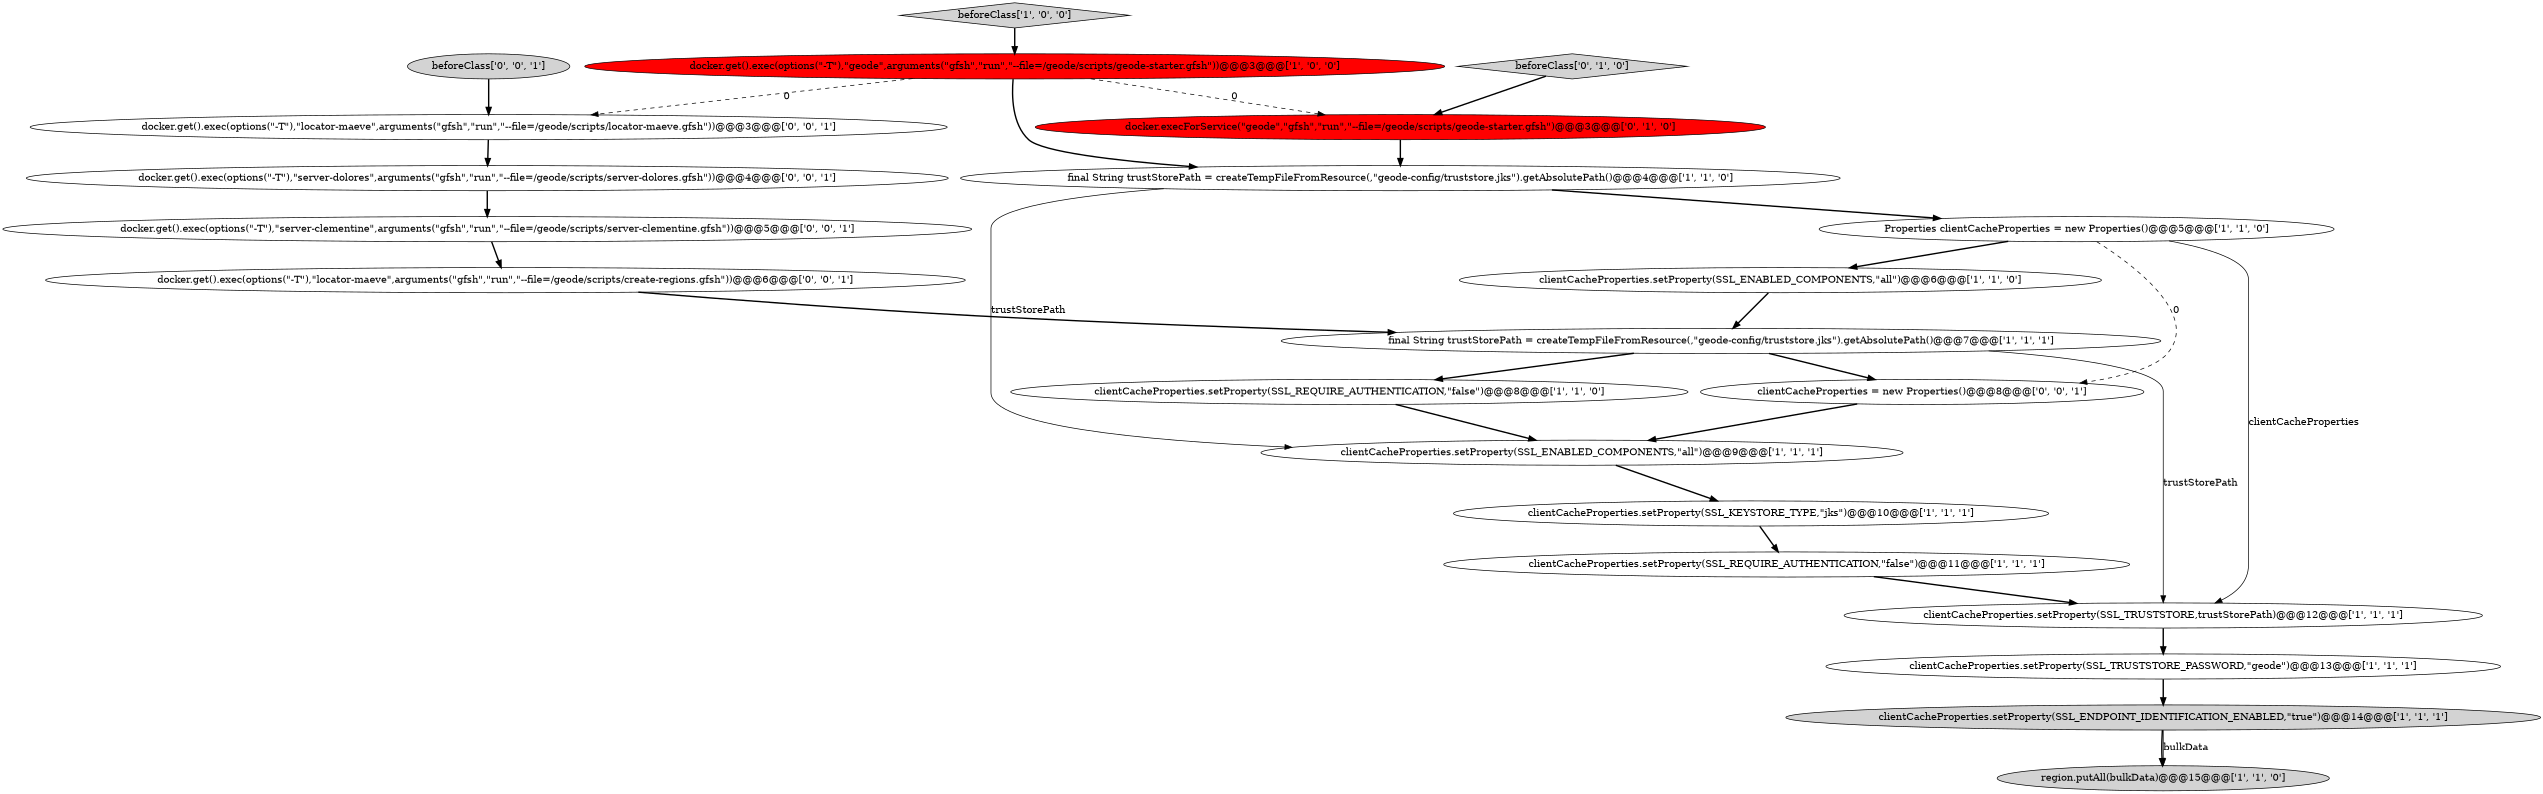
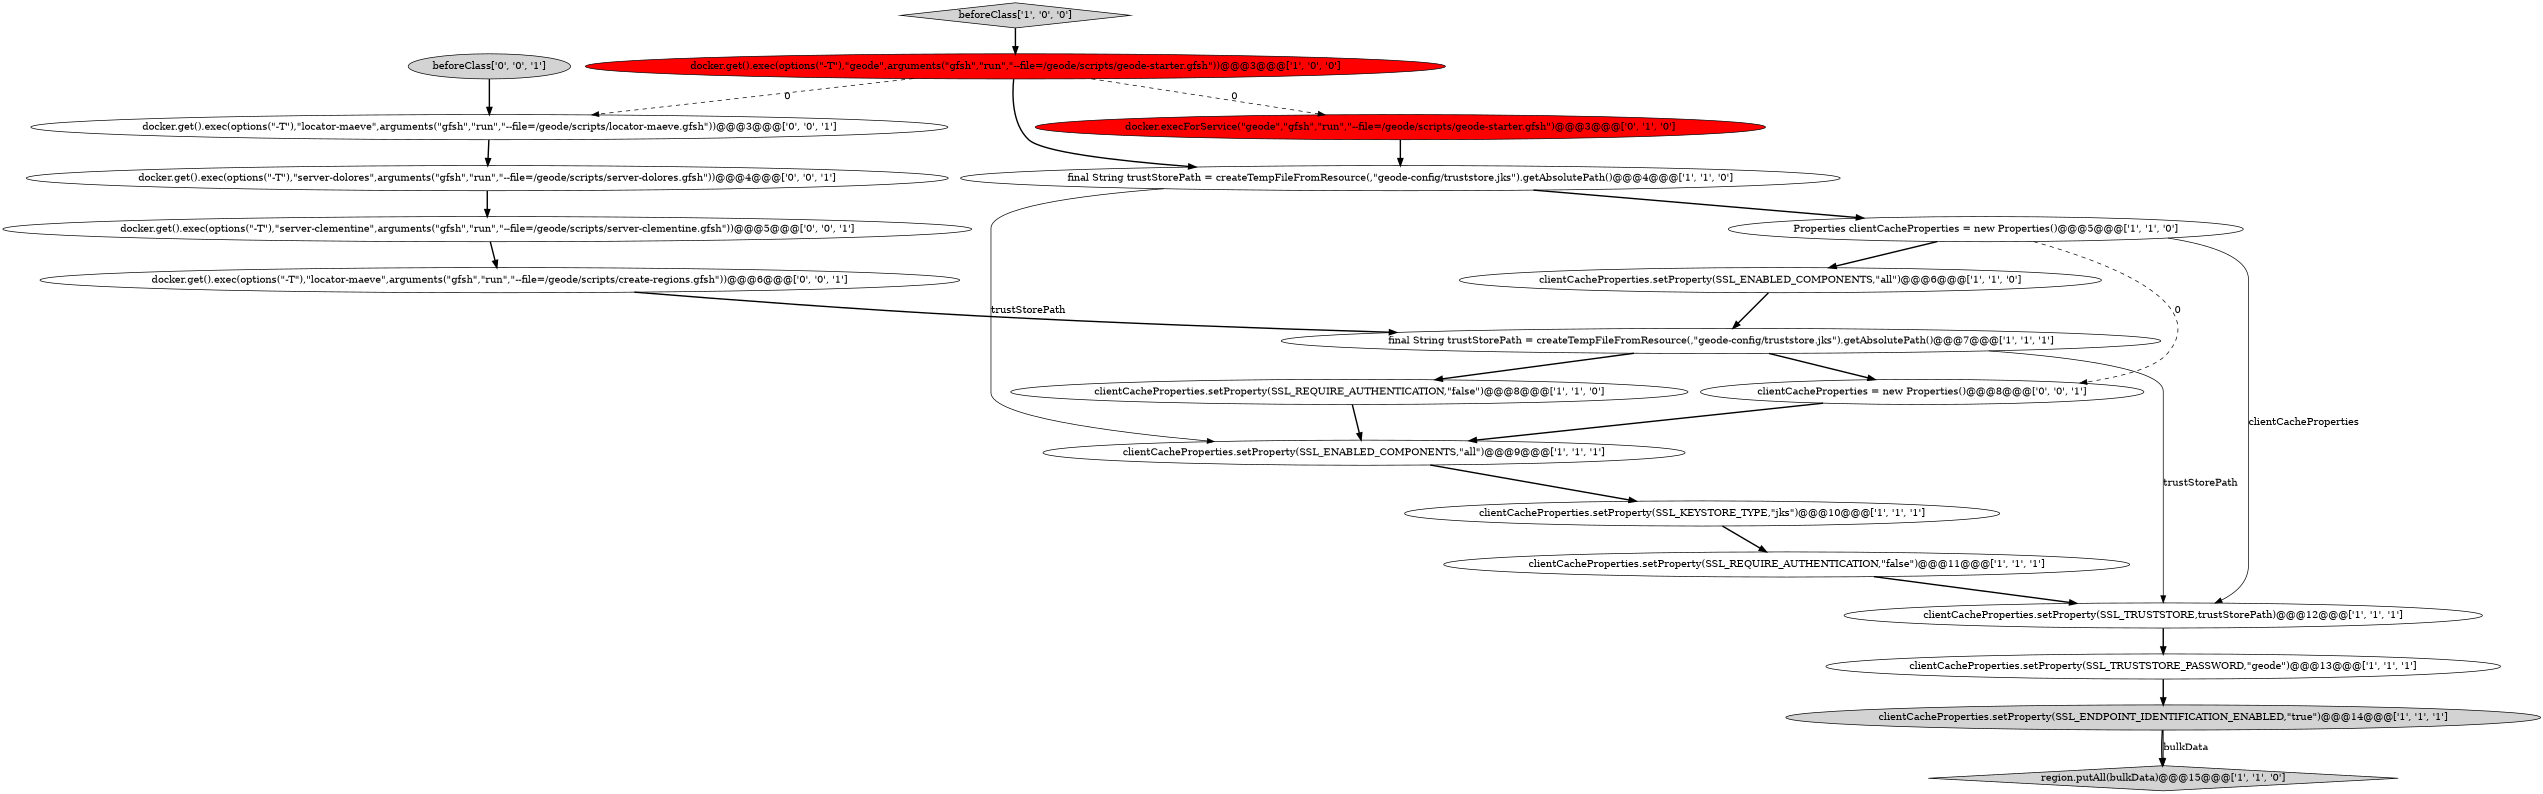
  digraph {
    node [fillcolor=white shape=ellipse style=filled]
    edge [style=bold]
    n1 [label="final String trustStorePath = createTempFileFromResource(,\"geode-config/truststore.jks\").getAbsolutePath()@@@4@@@['1', '1', '0']"]
    n2 [label="clientCacheProperties.setProperty(SSL_ENABLED_COMPONENTS,\"all\")@@@9@@@['1', '1', '1']"]
    n3 [label="Properties clientCacheProperties = new Properties()@@@5@@@['1', '1', '0']"]
    n4 [label="clientCacheProperties.setProperty(SSL_KEYSTORE_TYPE,\"jks\")@@@10@@@['1', '1', '1']"]
    n5 [label="clientCacheProperties.setProperty(SSL_TRUSTSTORE,trustStorePath)@@@12@@@['1', '1', '1']"]
    n6 [label="clientCacheProperties.setProperty(SSL_ENABLED_COMPONENTS,\"all\")@@@6@@@['1', '1', '0']"]
    n7 [label="clientCacheProperties = new Properties()@@@8@@@['0', '0', '1']"]
    n8 [label="clientCacheProperties.setProperty(SSL_REQUIRE_AUTHENTICATION,\"false\")@@@11@@@['1', '1', '1']"]
    n9 [label="clientCacheProperties.setProperty(SSL_REQUIRE_AUTHENTICATION,\"false\")@@@8@@@['1', '1', '0']"]
-   n10 [fillcolor=lightgray label="beforeClass['0', '1', '0']" shape=diamond]
    n11 [fillcolor=red label="docker.execForService(\"geode\",\"gfsh\",\"run\",\"--file=/geode/scripts/geode-starter.gfsh\")@@@3@@@['0', '1', '0']"]
    n12 [label="docker.get().exec(options(\"-T\"),\"locator-maeve\",arguments(\"gfsh\",\"run\",\"--file=/geode/scripts/locator-maeve.gfsh\"))@@@3@@@['0', '0', '1']"]
    n13 [label="docker.get().exec(options(\"-T\"),\"server-dolores\",arguments(\"gfsh\",\"run\",\"--file=/geode/scripts/server-dolores.gfsh\"))@@@4@@@['0', '0', '1']"]
    n14 [label="docker.get().exec(options(\"-T\"),\"server-clementine\",arguments(\"gfsh\",\"run\",\"--file=/geode/scripts/server-clementine.gfsh\"))@@@5@@@['0', '0', '1']"]
    n15 [label="clientCacheProperties.setProperty(SSL_TRUSTSTORE_PASSWORD,\"geode\")@@@13@@@['1', '1', '1']"]
    n16 [fillcolor=lightgray label="clientCacheProperties.setProperty(SSL_ENDPOINT_IDENTIFICATION_ENABLED,\"true\")@@@14@@@['1', '1', '1']"]
-   n17 [fillcolor=lightgray label="region.putAll(bulkData)@@@15@@@['1', '1', '0']"]
+   n17 [fillcolor=lightgray label="region.putAll(bulkData)@@@15@@@['1', '1', '0']" shape=diamond]
    n18 [label="final String trustStorePath = createTempFileFromResource(,\"geode-config/truststore.jks\").getAbsolutePath()@@@7@@@['1', '1', '1']"]
    n19 [label="docker.get().exec(options(\"-T\"),\"locator-maeve\",arguments(\"gfsh\",\"run\",\"--file=/geode/scripts/create-regions.gfsh\"))@@@6@@@['0', '0', '1']"]
    n20 [fillcolor=red label="docker.get().exec(options(\"-T\"),\"geode\",arguments(\"gfsh\",\"run\",\"--file=/geode/scripts/geode-starter.gfsh\"))@@@3@@@['1', '0', '0']"]
    n21 [fillcolor=lightgray label="beforeClass['0', '0', '1']"]
    n22 [fillcolor=lightgray label="beforeClass['1', '0', '0']" shape=diamond]
    n1 -> n2 [label=trustStorePath style=solid]
    n1 -> n3
    n2 -> n4
    n3 -> n5 [label=clientCacheProperties style=solid]
    n3 -> n6
    n3 -> n7 [label=0 style=dashed]
    n4 -> n8
    n5 -> n15
    n6 -> n18
    n7 -> n2
    n8 -> n5
    n9 -> n2
-   n10 -> n11
    n11 -> n1
    n12 -> n13
    n13 -> n14
    n14 -> n19
    n15 -> n16
    n16 -> n17
    n16 -> n17 [label=bulkData style=solid]
    n18 -> n5 [label=trustStorePath style=solid]
    n18 -> n7
    n18 -> n9
    n19 -> n18
    n20 -> n1
    n20 -> n11 [label=0 style=dashed]
    n20 -> n12 [label=0 style=dashed]
    n21 -> n12
    n22 -> n20
  }
